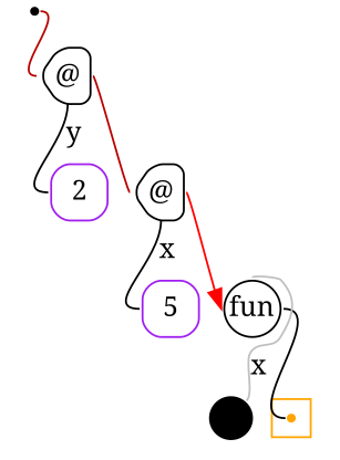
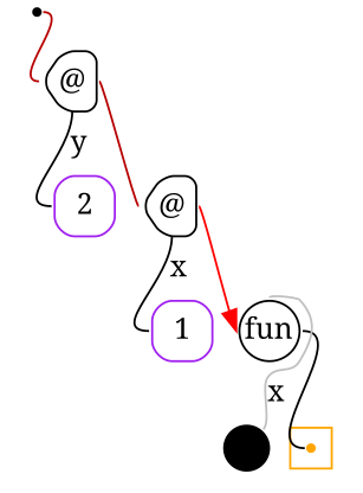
  digraph {
    labeldistance=0
    nodesep=.175
    rankdir=TB
    ranksep=.175
    fontname="Noto Serif"
    node [color="#000000" fixedsize=true orientation=90 shape=point fontname="Noto Serif" style=rounded]
    edge [arrowhead=none arrowtail=none headport=w tailport=e fontname="Noto Serif"]
    ndcluster_nd56 [color=orange style=""]
    nd1 [color="" orientation="" style=""]
    n3 [height=.4 label="@" shape=house width=.4]
-   n4 [color=purple height=.4 label=5 shape=square width=.4]
+   n4 [color=purple height=.4 label=1 shape=square width=.4]
    n5 [color=purple height=.4 label=2 shape=square width=.4]
    n6 [height=.4 label="@" shape=house width=.4]
    n7 [height=.4 label=fun shape=circle width=.4 orientation=""]
    n8 [height=.3 label=C0 width=.3]
    subgraph cluster_1 {
      color=orange
      style=fill
      ndcluster_nd56
    }
    nd1 -> n3 [color="#b70000"]
    n3 -> n5 [label=y tailport=s]
    n3 -> n6 [color="#b70000"]
    n6 -> n4 [label=x tailport=s]
    n6 -> n7 [arrowhead=normal color=red]
    n7 -> ndcluster_nd56
    n7 -> n8 [color=grey dir=back headport=ne label=x tailport=n]
  }
